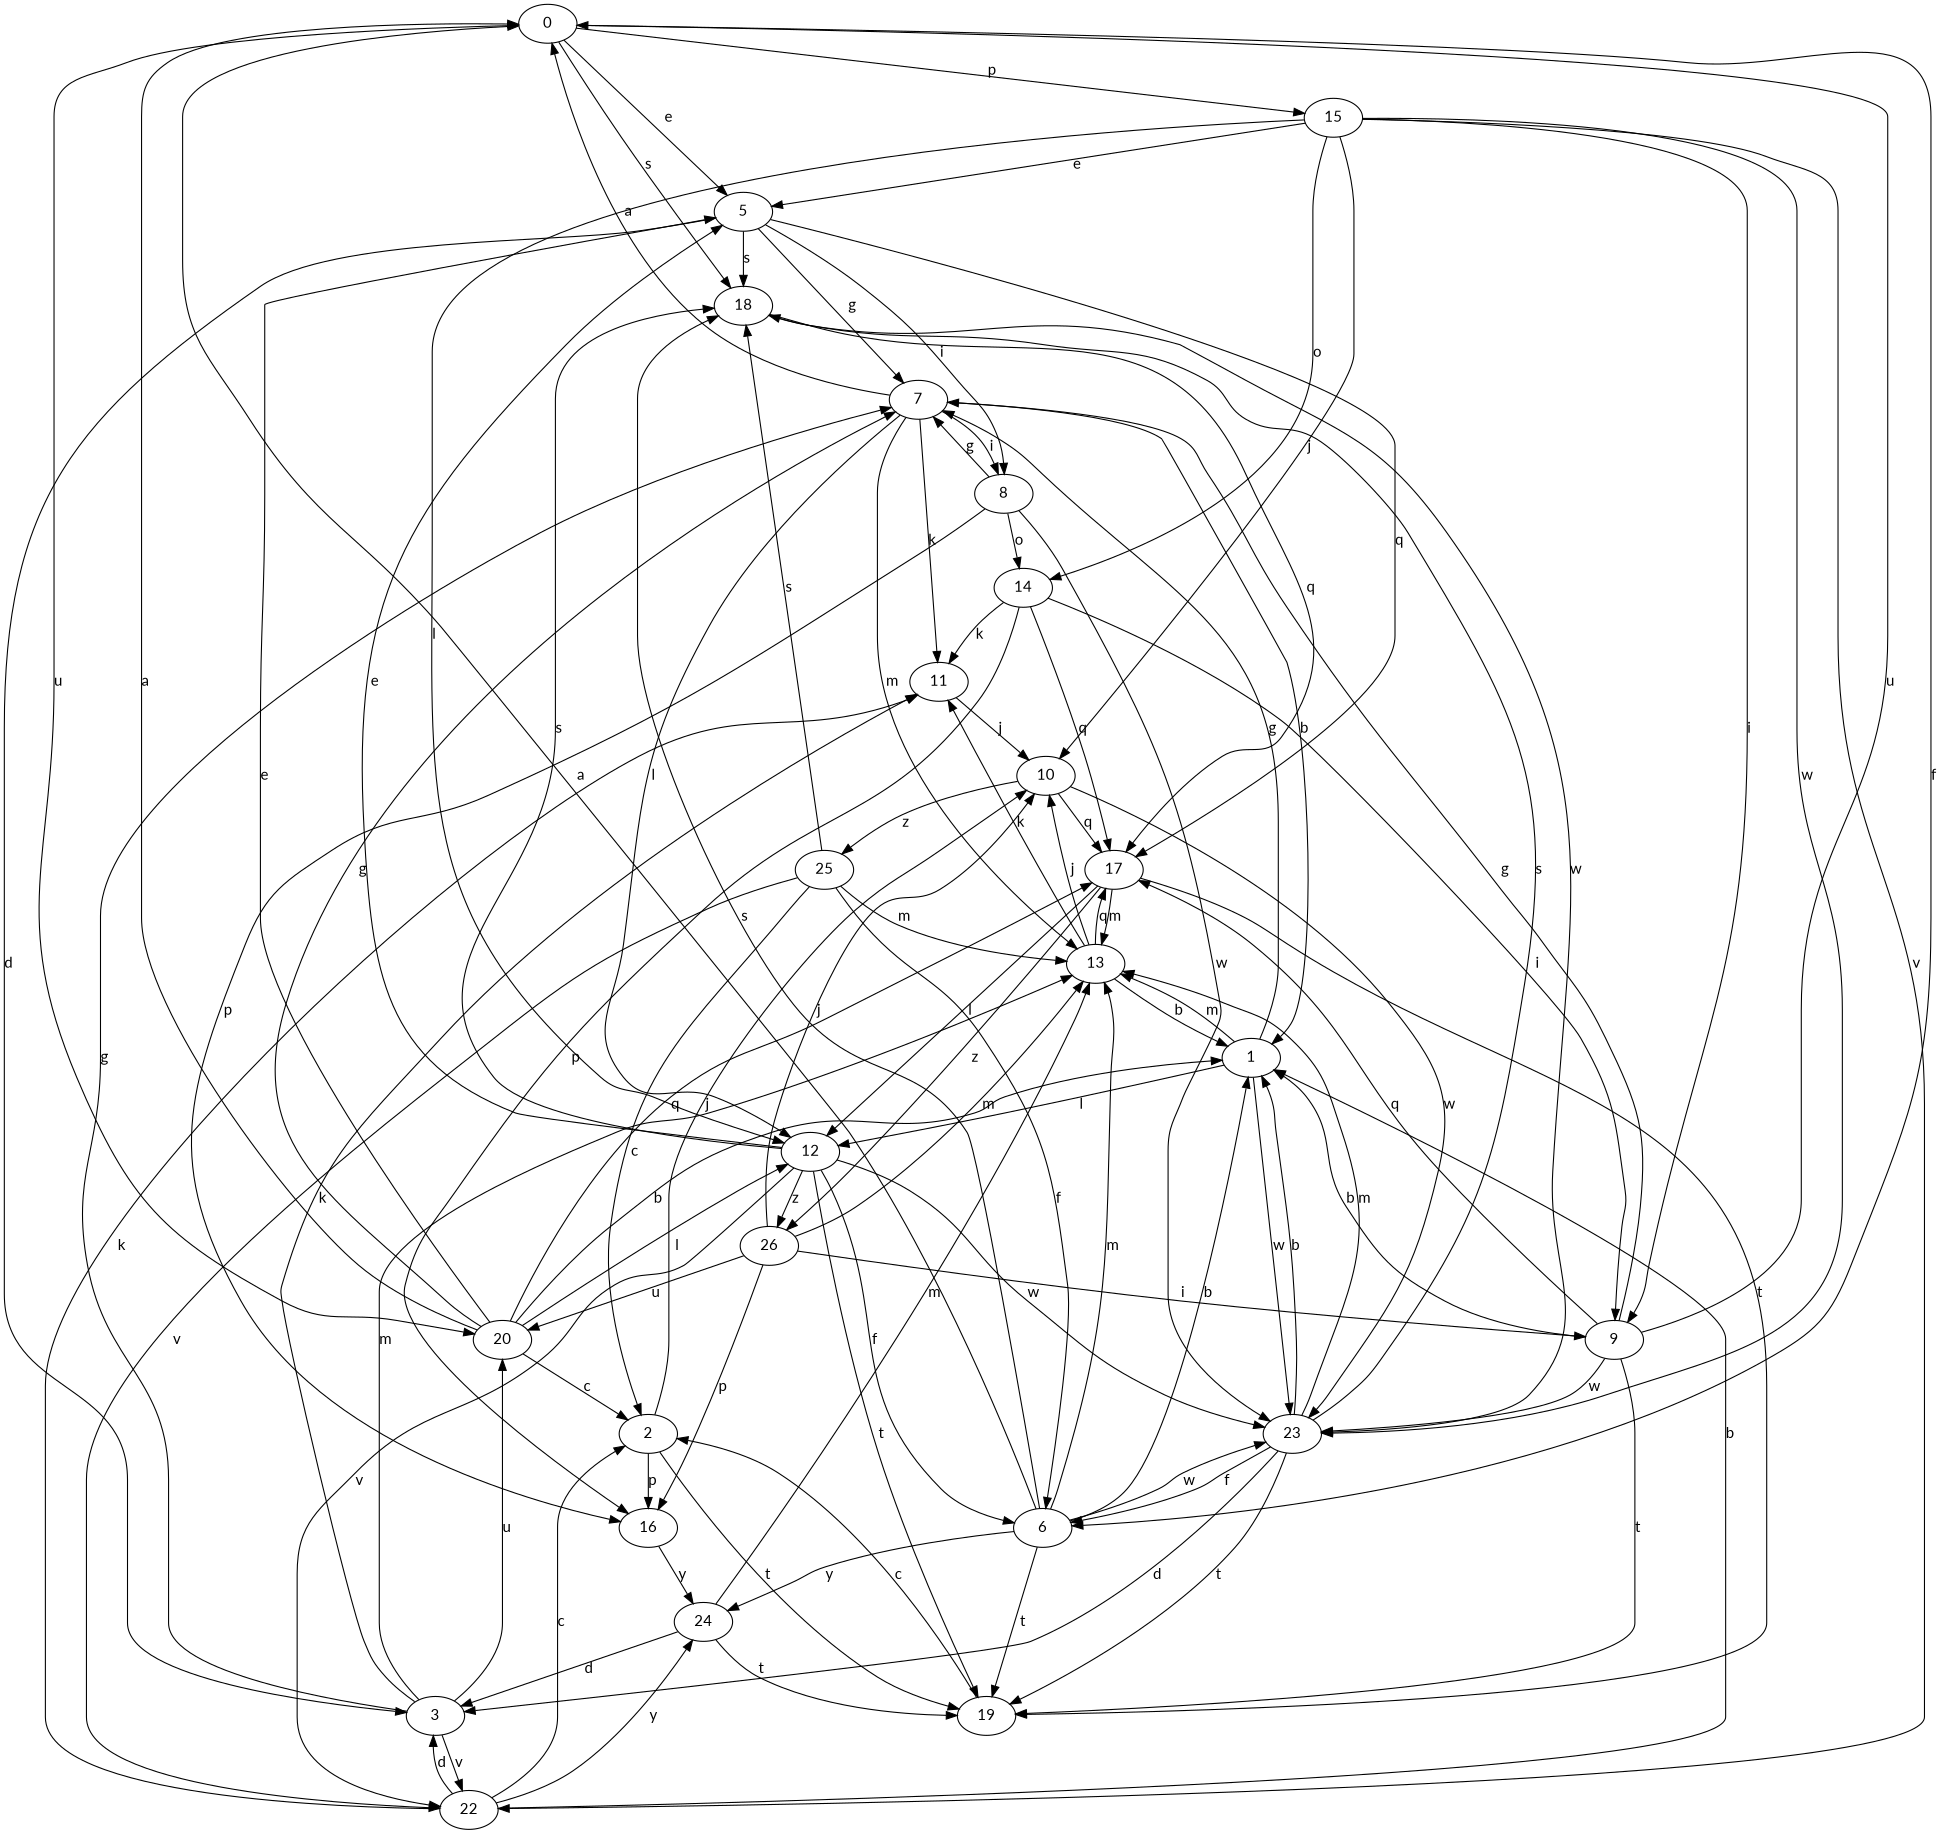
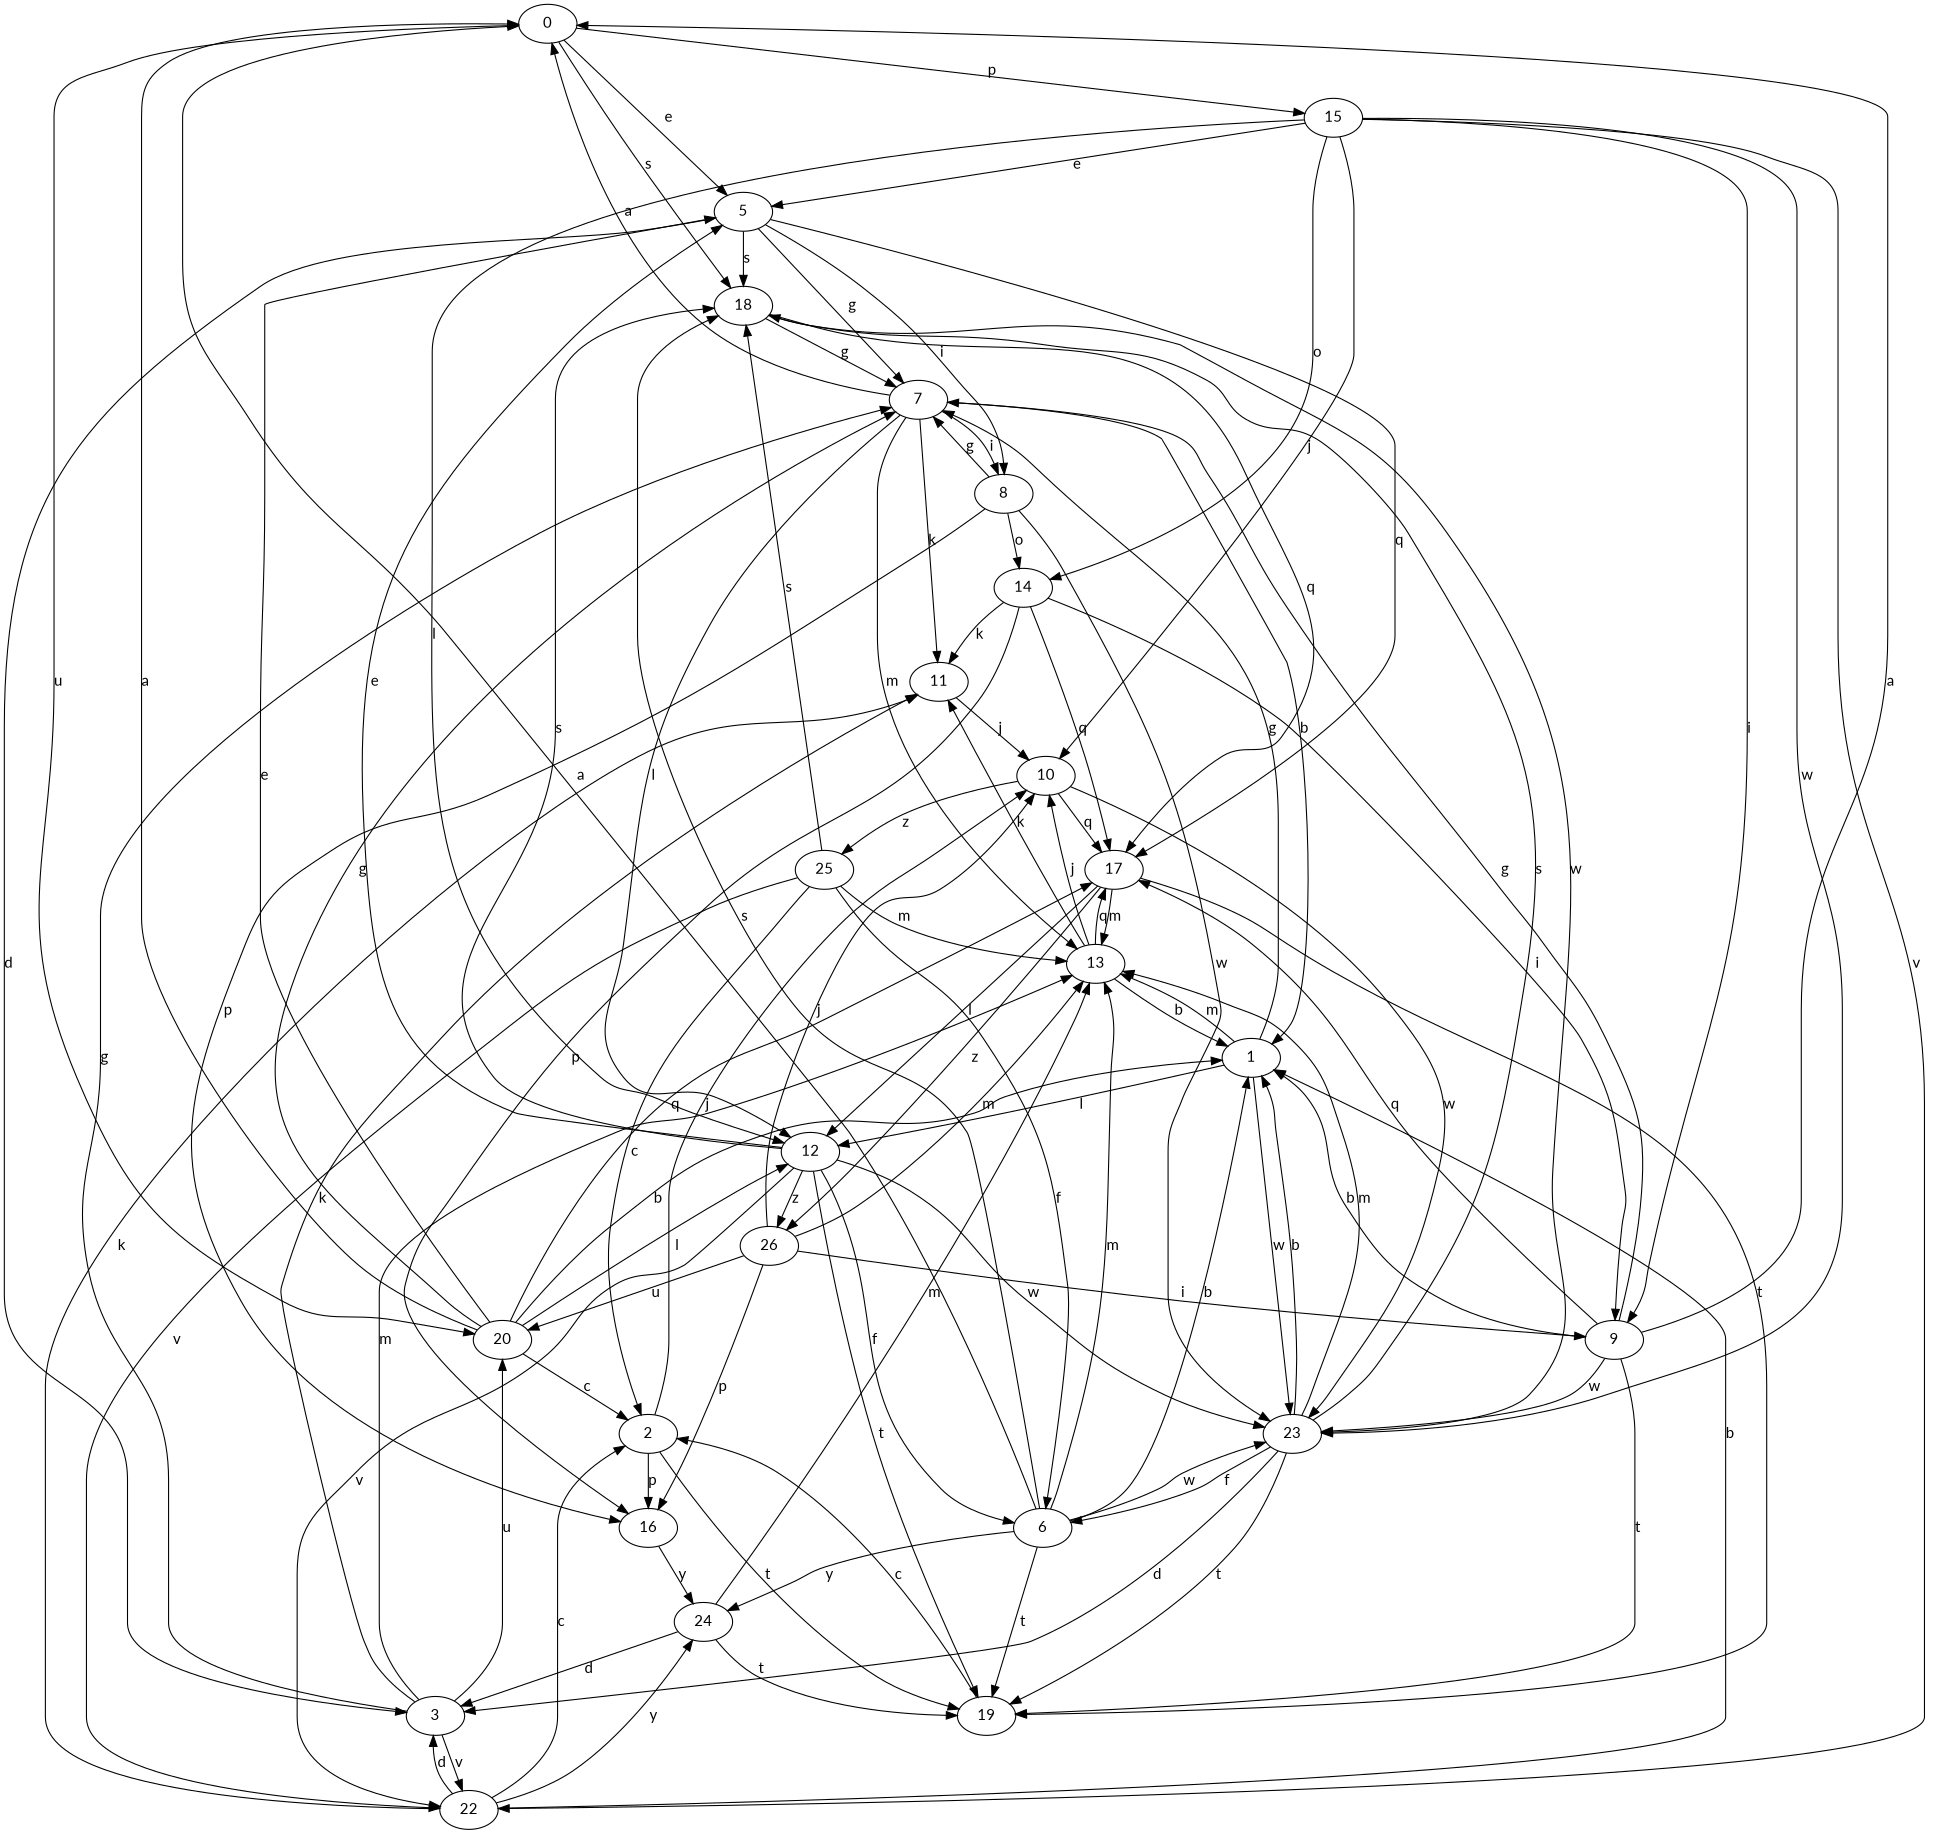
  strict digraph {
    fontname=Lato
    node [fontname=Lato]
    edge [fontname=Lato]
    0
    5
    6
    15
    18
    20
    7
    3
    8
    17
    1
    13
    23
    19
    24
    12
    10
    22
    14
    9
    2
    11
    26
    16
    25
    0 -> 5 [label=e]
-   0 -> 6 [label=f]
    0 -> 15 [label=p]
    0 -> 18 [label=s]
    0 -> 20 [label=u]
    5 -> 18 [label=s]
    5 -> 7 [label=g]
    5 -> 3 [label=d]
    5 -> 8 [label=i]
    5 -> 17 [label=q]
    6 -> 0 [label=a]
    6 -> 18 [label=s]
    6 -> 1 [label=b]
    6 -> 13 [label=m]
    6 -> 23 [label=w]
    6 -> 19 [label=t]
    6 -> 24 [label=y]
    15 -> 5 [label=e]
    15 -> 23 [label=w]
    15 -> 12 [label=l]
    15 -> 10 [label=j]
    15 -> 22 [label=v]
    15 -> 14 [label=o]
    15 -> 9 [label=i]
+   18 -> 7 [label=g]
    18 -> 17 [label=q]
    18 -> 23 [label=w]
    20 -> 0 [label=a]
    20 -> 5 [label=e]
    20 -> 7 [label=g]
    20 -> 17 [label=q]
    20 -> 1 [label=b]
    20 -> 12 [label=l]
    20 -> 2 [label=c]
    7 -> 0 [label=a]
    7 -> 8 [label=i]
    7 -> 1 [label=b]
    7 -> 13 [label=m]
    7 -> 12 [label=l]
    7 -> 11 [label=k]
    3 -> 20 [label=u]
    3 -> 7 [label=g]
    3 -> 13 [label=m]
    3 -> 22 [label=v]
    3 -> 11 [label=k]
    8 -> 7 [label=g]
    8 -> 23 [label=w]
    8 -> 14 [label=o]
    8 -> 16 [label=p]
    17 -> 13 [label=m]
    17 -> 19 [label=t]
    17 -> 12 [label=l]
    17 -> 26 [label=z]
    1 -> 7 [label=g]
    1 -> 13 [label=m]
    1 -> 23 [label=w]
    1 -> 12 [label=l]
    13 -> 17 [label=q]
    13 -> 1 [label=b]
    13 -> 10 [label=j]
    13 -> 11 [label=k]
    23 -> 6 [label=f]
    23 -> 18 [label=s]
    23 -> 3 [label=d]
    23 -> 1 [label=b]
    23 -> 13 [label=m]
    23 -> 19 [label=t]
    19 -> 2 [label=c]
    24 -> 3 [label=d]
    24 -> 13 [label=m]
    24 -> 19 [label=t]
    12 -> 5 [label=e]
    12 -> 6 [label=f]
    12 -> 18 [label=s]
    12 -> 23 [label=w]
    12 -> 19 [label=t]
    12 -> 22 [label=v]
    12 -> 26 [label=z]
    10 -> 17 [label=q]
    10 -> 23 [label=w]
    10 -> 25 [label=z]
    22 -> 3 [label=d]
    22 -> 1 [label=b]
    22 -> 24 [label=y]
    22 -> 2 [label=c]
    22 -> 11 [label=k]
    14 -> 17 [label=q]
    14 -> 9 [label=i]
    14 -> 11 [label=k]
    14 -> 16 [label=p]
-   9 -> 0 [label=u]
+   9 -> 0 [label=a]
    9 -> 7 [label=g]
    9 -> 17 [label=q]
    9 -> 1 [label=b]
    9 -> 23 [label=w]
    9 -> 19 [label=t]
    2 -> 19 [label=t]
    2 -> 10 [label=j]
    2 -> 16 [label=p]
    11 -> 10 [label=j]
    26 -> 20 [label=u]
    26 -> 13 [label=m]
    26 -> 10 [label=j]
    26 -> 9 [label=i]
    26 -> 16 [label=p]
    16 -> 24 [label=y]
    25 -> 6 [label=f]
    25 -> 18 [label=s]
    25 -> 13 [label=m]
    25 -> 22 [label=v]
    25 -> 2 [label=c]
  }
